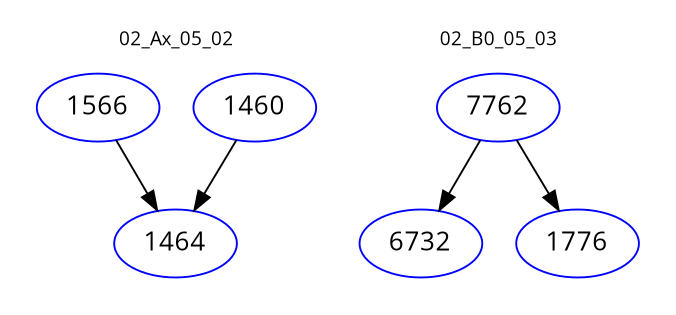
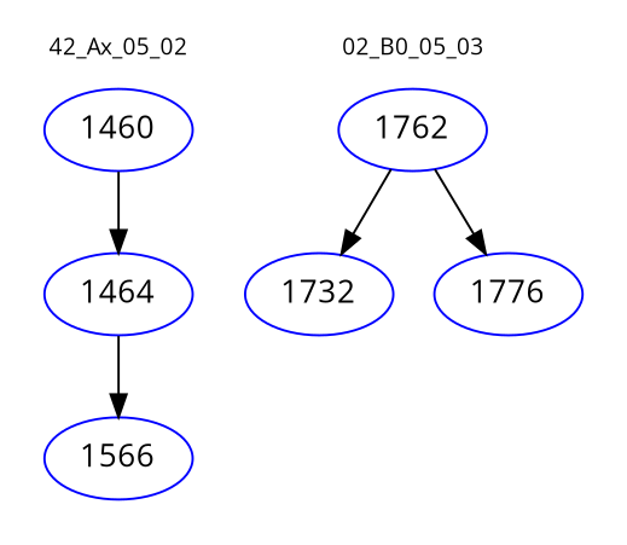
  digraph {
    fontname="Open Sans"
    node [color=blue fontname="Open Sans"]
    edge [color=black fontname="Open Sans"]
    n1 [label=1464]
    n2 [label=1460]
    n3 [label=1566]
-   n4 [label=7762]
-   n5 [label=6732]
+   n4 [label=1762]
+   n5 [label=1732]
    n6 [label=1776]
    subgraph cluster_1 {
      color=white
      fontsize=10
-     label="02_Ax_05_02"
+     label="42_Ax_05_02"
      n1
      n2
      n3
    }
    subgraph cluster_2 {
      color=white
      fontsize=10
      label="02_B0_05_03"
      n4
      n5
      n6
    }
-   n3 -> n1
+   n1 -> n3
    n2 -> n1
    n4 -> n5
    n4 -> n6
  }
